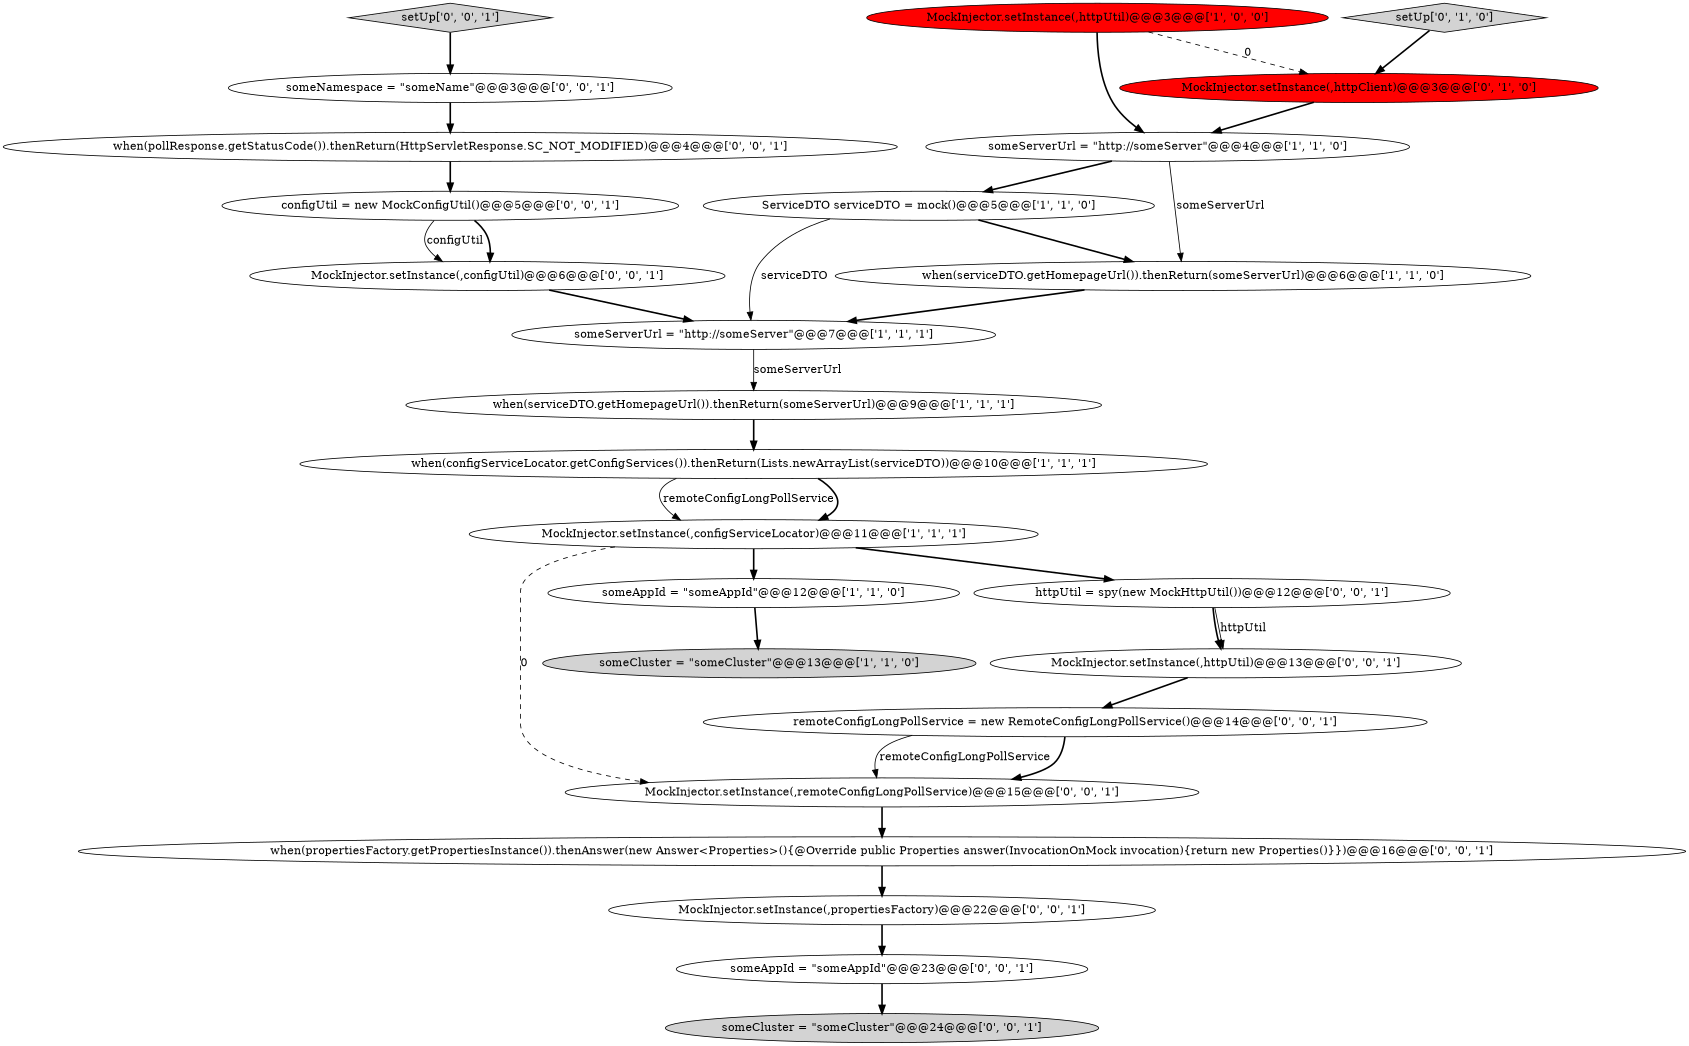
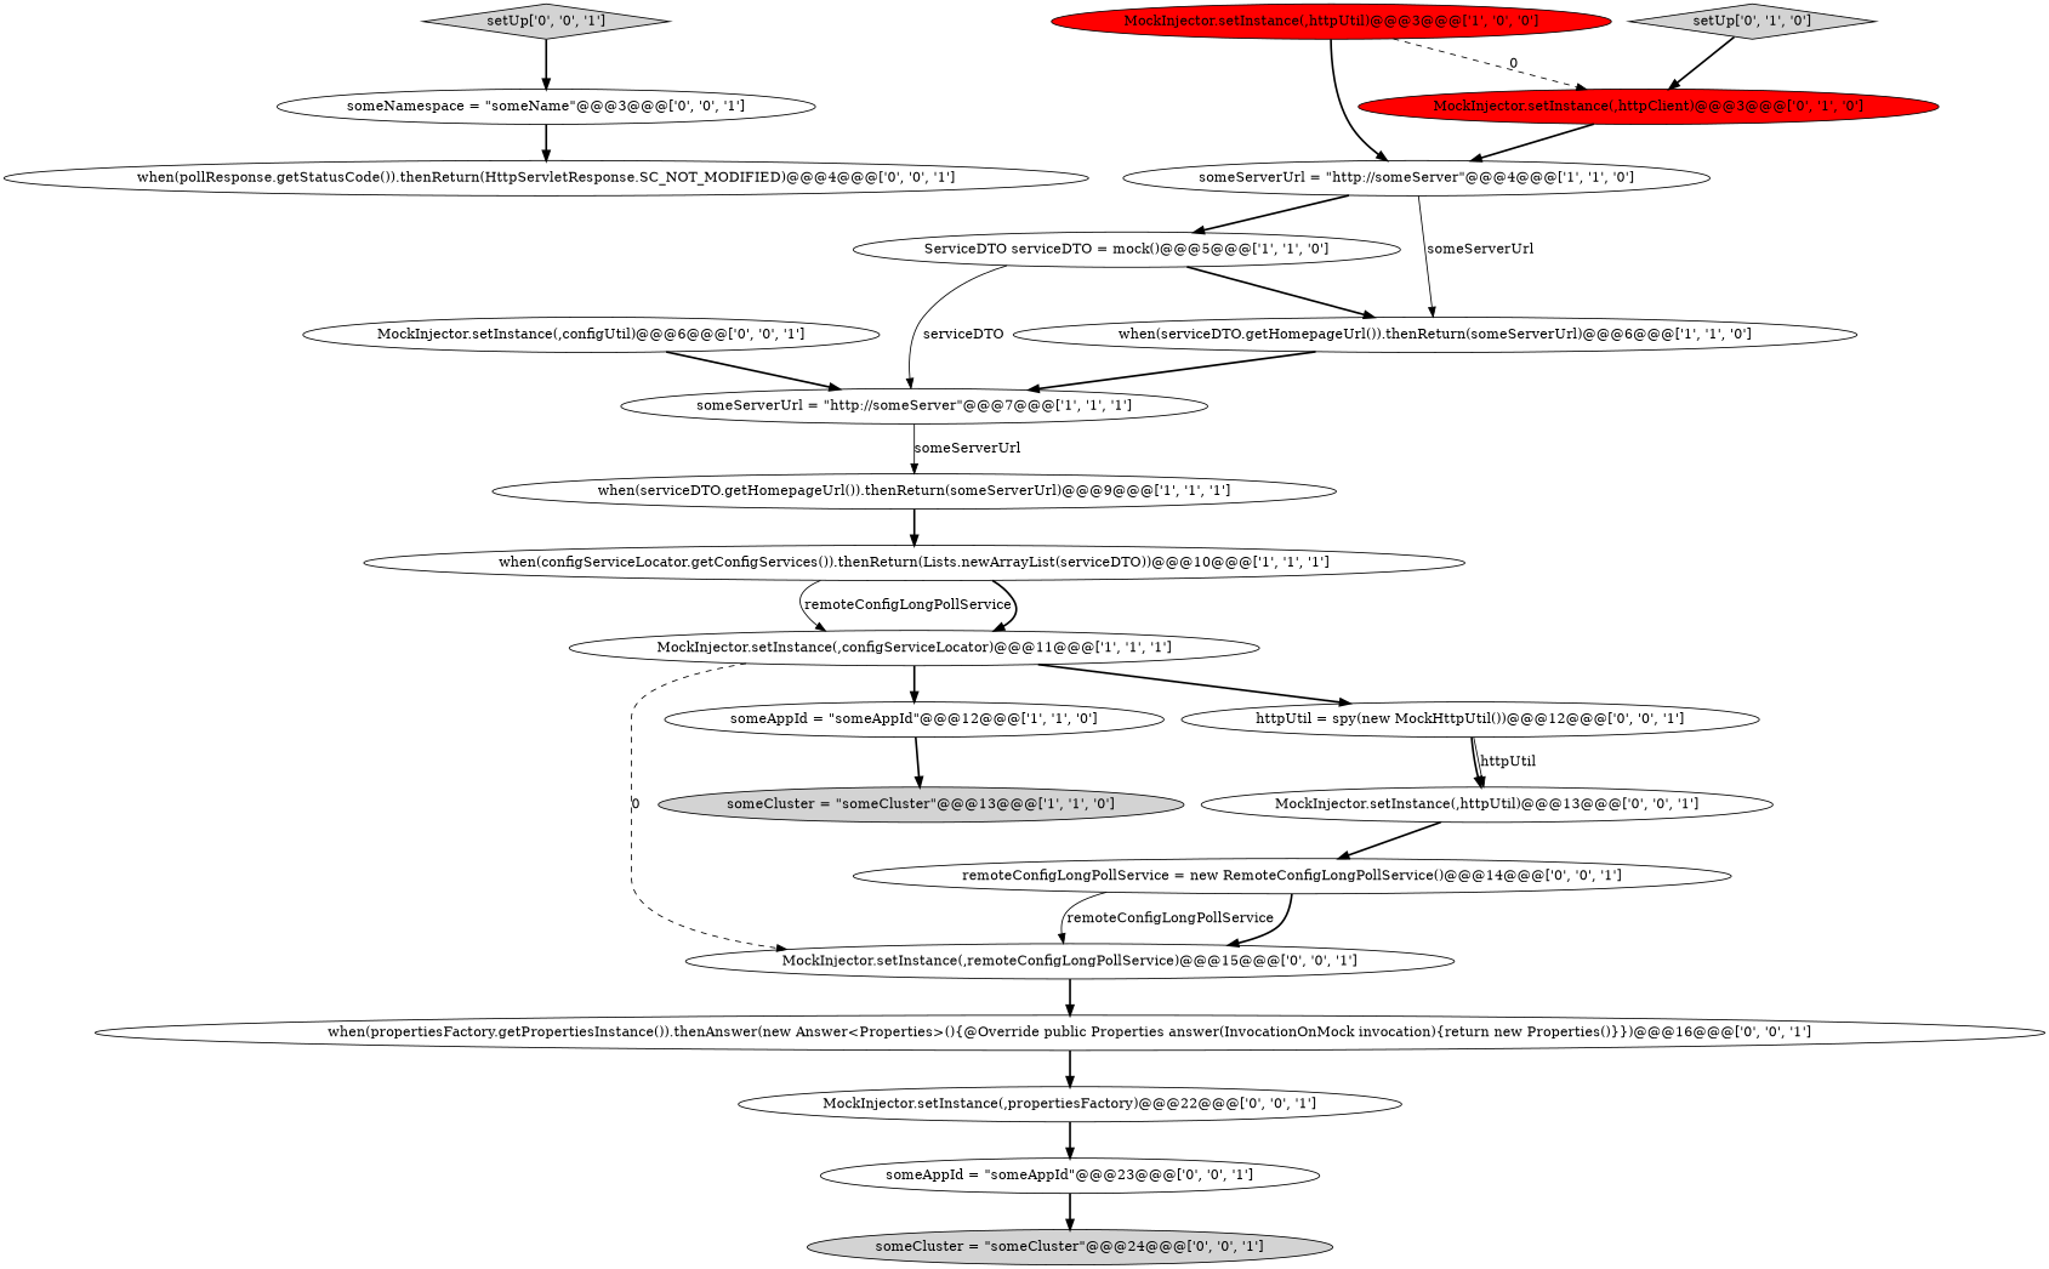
  digraph {
    node [fillcolor=white shape=ellipse style=filled]
    edge [style=bold]
    n1 [fillcolor=red label="MockInjector.setInstance(,httpClient)@@@3@@@['0', '1', '0']"]
    n2 [label="someServerUrl = \"http://someServer\"@@@4@@@['1', '1', '0']"]
    n3 [label="when(serviceDTO.getHomepageUrl()).thenReturn(someServerUrl)@@@6@@@['1', '1', '0']"]
    n4 [label="ServiceDTO serviceDTO = mock()@@@5@@@['1', '1', '0']"]
    n5 [label="when(pollResponse.getStatusCode()).thenReturn(HttpServletResponse.SC_NOT_MODIFIED)@@@4@@@['0', '0', '1']"]
-   n6 [label="configUtil = new MockConfigUtil()@@@5@@@['0', '0', '1']"]
    n7 [label="MockInjector.setInstance(,configUtil)@@@6@@@['0', '0', '1']"]
    n8 [label="when(configServiceLocator.getConfigServices()).thenReturn(Lists.newArrayList(serviceDTO))@@@10@@@['1', '1', '1']"]
    n9 [label="MockInjector.setInstance(,configServiceLocator)@@@11@@@['1', '1', '1']"]
    n10 [label="MockInjector.setInstance(,remoteConfigLongPollService)@@@15@@@['0', '0', '1']"]
    n11 [label="someAppId = \"someAppId\"@@@12@@@['1', '1', '0']"]
    n12 [label="httpUtil = spy(new MockHttpUtil())@@@12@@@['0', '0', '1']"]
    n13 [label="MockInjector.setInstance(,propertiesFactory)@@@22@@@['0', '0', '1']"]
    n14 [label="someAppId = \"someAppId\"@@@23@@@['0', '0', '1']"]
    n15 [fillcolor=lightgray label="someCluster = \"someCluster\"@@@24@@@['0', '0', '1']"]
    n16 [label="someServerUrl = \"http://someServer\"@@@7@@@['1', '1', '1']"]
    n17 [label="when(serviceDTO.getHomepageUrl()).thenReturn(someServerUrl)@@@9@@@['1', '1', '1']"]
    n18 [label="when(propertiesFactory.getPropertiesInstance()).thenAnswer(new Answer<Properties>(){@Override public Properties answer(InvocationOnMock invocation){return new Properties()}})@@@16@@@['0', '0', '1']"]
    n19 [label="someNamespace = \"someName\"@@@3@@@['0', '0', '1']"]
    n20 [fillcolor=lightgray label="setUp['0', '0', '1']" shape=diamond]
    n21 [fillcolor=lightgray label="someCluster = \"someCluster\"@@@13@@@['1', '1', '0']"]
    n22 [fillcolor=red label="MockInjector.setInstance(,httpUtil)@@@3@@@['1', '0', '0']"]
    n23 [label="remoteConfigLongPollService = new RemoteConfigLongPollService()@@@14@@@['0', '0', '1']"]
    n24 [label="MockInjector.setInstance(,httpUtil)@@@13@@@['0', '0', '1']"]
    n25 [fillcolor=lightgray label="setUp['0', '1', '0']" shape=diamond]
    n1 -> n2
    n2 -> n3 [label=someServerUrl style=solid]
    n2 -> n4
    n3 -> n16
    n4 -> n3
    n4 -> n16 [label=serviceDTO style=solid]
-   n5 -> n6
-   n6 -> n7
-   n6 -> n7 [label=configUtil style=solid]
    n7 -> n16
    n8 -> n9 [label=remoteConfigLongPollService style=solid]
    n8 -> n9
    n9 -> n10 [label=0 style=dashed]
    n9 -> n11
    n9 -> n12
    n10 -> n18
    n11 -> n21
    n12 -> n24
    n12 -> n24 [label=httpUtil style=solid]
    n13 -> n14
    n14 -> n15
    n16 -> n17 [label=someServerUrl style=solid]
    n17 -> n8
    n18 -> n13
    n19 -> n5
    n20 -> n19
    n22 -> n1 [label=0 style=dashed]
    n22 -> n2
    n23 -> n10
    n23 -> n10 [label=remoteConfigLongPollService style=solid]
    n24 -> n23
    n25 -> n1
  }
